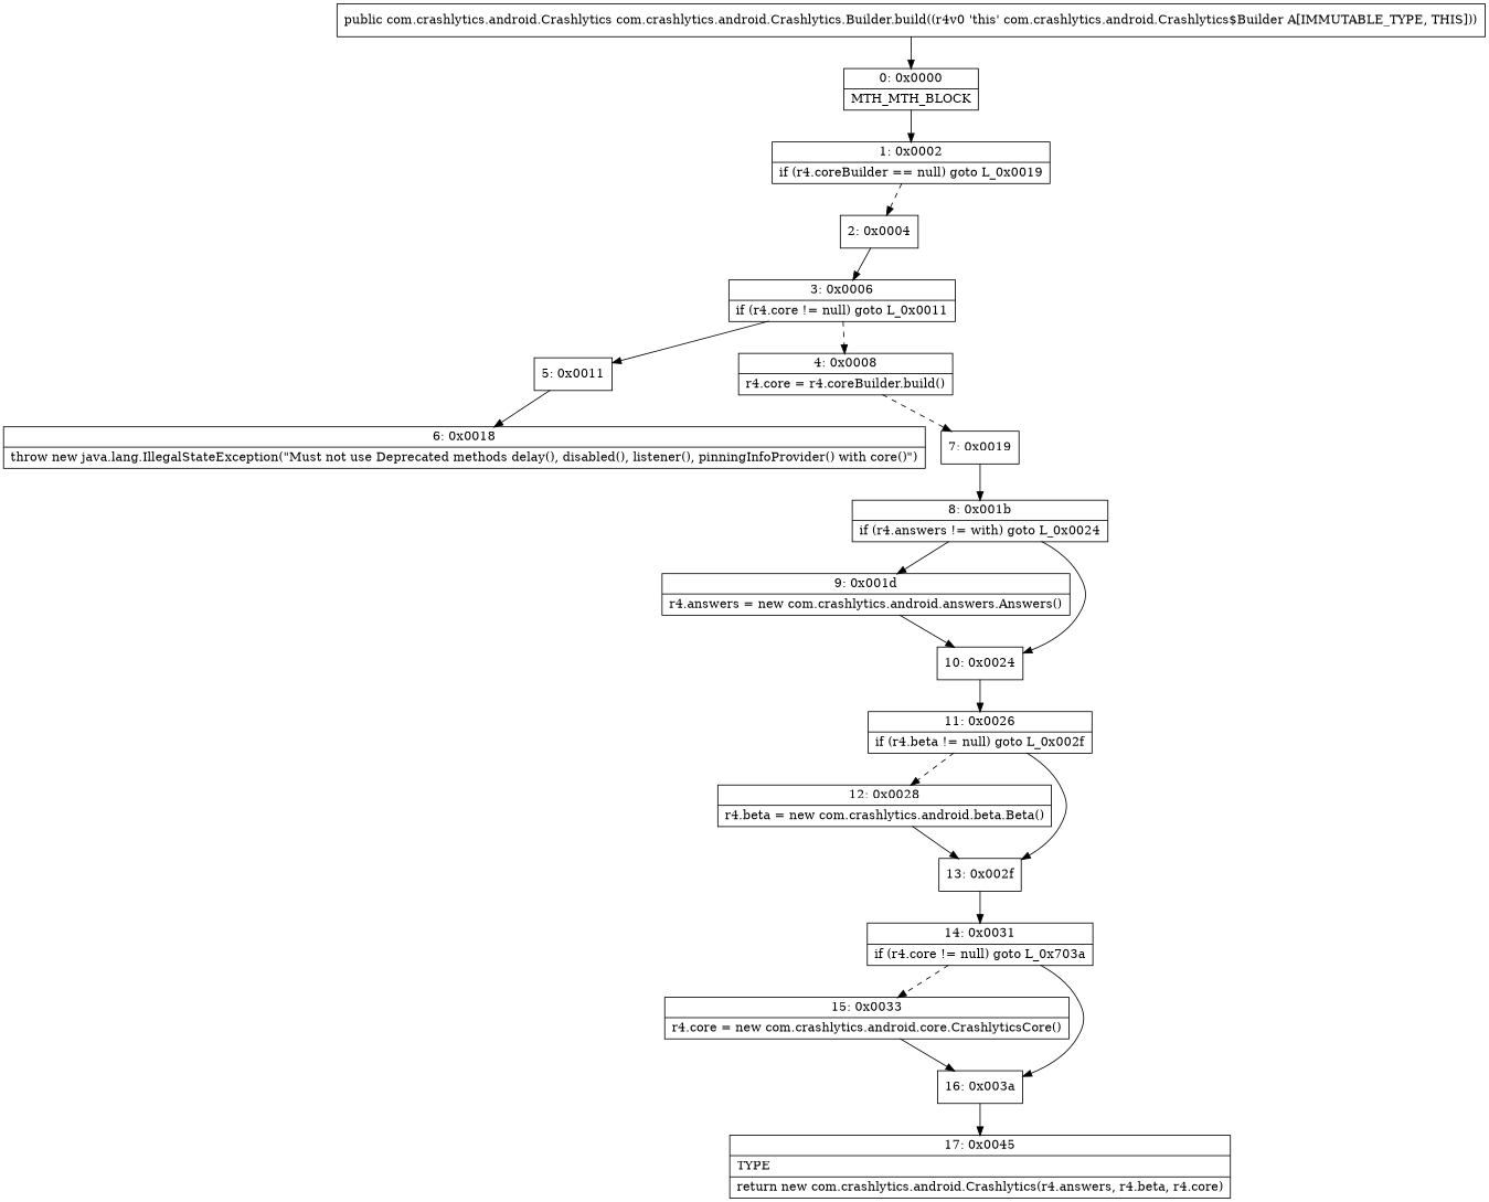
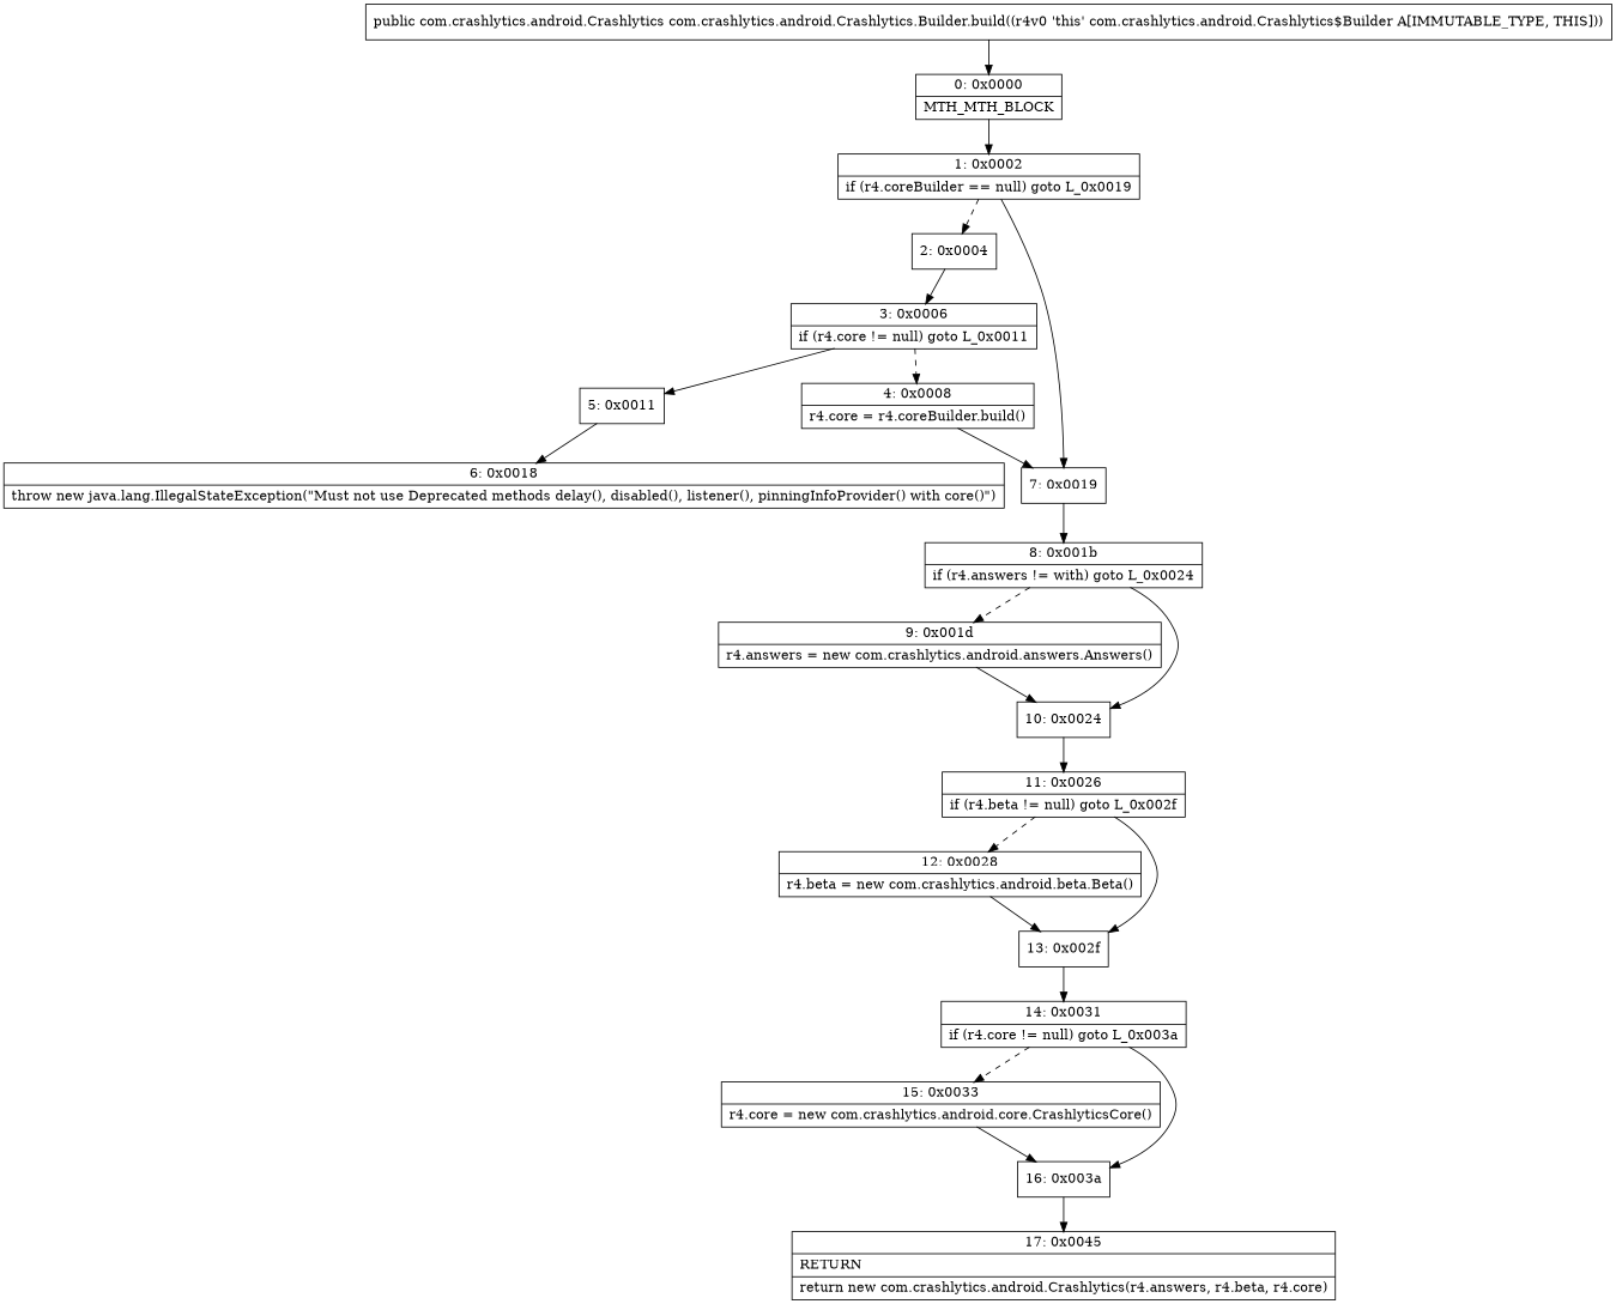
  digraph {
    node [shape=record]
    n1 [label="{0\:\ 0x0000|MTH_MTH_BLOCK\l}"]
    n2 [label="{1\:\ 0x0002|if (r4.coreBuilder == null) goto L_0x0019\l}"]
    n3 [label="{2\:\ 0x0004}"]
    n4 [label="{7\:\ 0x0019}"]
    n5 [label="{3\:\ 0x0006|if (r4.core != null) goto L_0x0011\l}"]
    n6 [label="{8\:\ 0x001b|if (r4.answers != with) goto L_0x0024\l}"]
    n7 [label="{4\:\ 0x0008|r4.core = r4.coreBuilder.build()\l}"]
    n8 [label="{5\:\ 0x0011}"]
    n9 [label="{6\:\ 0x0018|throw new java.lang.IllegalStateException(\"Must not use Deprecated methods delay(), disabled(), listener(), pinningInfoProvider() with core()\")\l}"]
    n10 [label="{9\:\ 0x001d|r4.answers = new com.crashlytics.android.answers.Answers()\l}"]
    n11 [label="{10\:\ 0x0024}"]
    n12 [label="{11\:\ 0x0026|if (r4.beta != null) goto L_0x002f\l}"]
    n13 [label="{12\:\ 0x0028|r4.beta = new com.crashlytics.android.beta.Beta()\l}"]
    n14 [label="{13\:\ 0x002f}"]
-   n15 [label="{14\:\ 0x0031|if (r4.core != null) goto L_0x703a\l}"]
+   n15 [label="{14\:\ 0x0031|if (r4.core != null) goto L_0x003a\l}"]
    n16 [label="{15\:\ 0x0033|r4.core = new com.crashlytics.android.core.CrashlyticsCore()\l}"]
    n17 [label="{16\:\ 0x003a}"]
-   n18 [label="{17\:\ 0x0045|TYPE\l|return new com.crashlytics.android.Crashlytics(r4.answers, r4.beta, r4.core)\l}"]
+   n18 [label="{17\:\ 0x0045|RETURN\l|return new com.crashlytics.android.Crashlytics(r4.answers, r4.beta, r4.core)\l}"]
    n19 [label="{public com.crashlytics.android.Crashlytics com.crashlytics.android.Crashlytics.Builder.build((r4v0 'this' com.crashlytics.android.Crashlytics$Builder A[IMMUTABLE_TYPE, THIS])) }"]
    n1 -> n2
    n2 -> n3 [style=dashed]
+   n2 -> n4
    n3 -> n5
    n4 -> n6
    n5 -> n7 [style=dashed]
    n5 -> n8
-   n6 -> n10 [style=solid]
+   n6 -> n10 [style=dashed]
    n6 -> n11
-   n7 -> n4 [style=dashed]
+   n7 -> n4
    n8 -> n9
    n10 -> n11
    n11 -> n12
    n12 -> n13 [style=dashed]
    n12 -> n14
    n13 -> n14
    n14 -> n15
    n15 -> n16 [style=dashed]
    n15 -> n17
    n16 -> n17
    n17 -> n18
    n19 -> n1
  }
